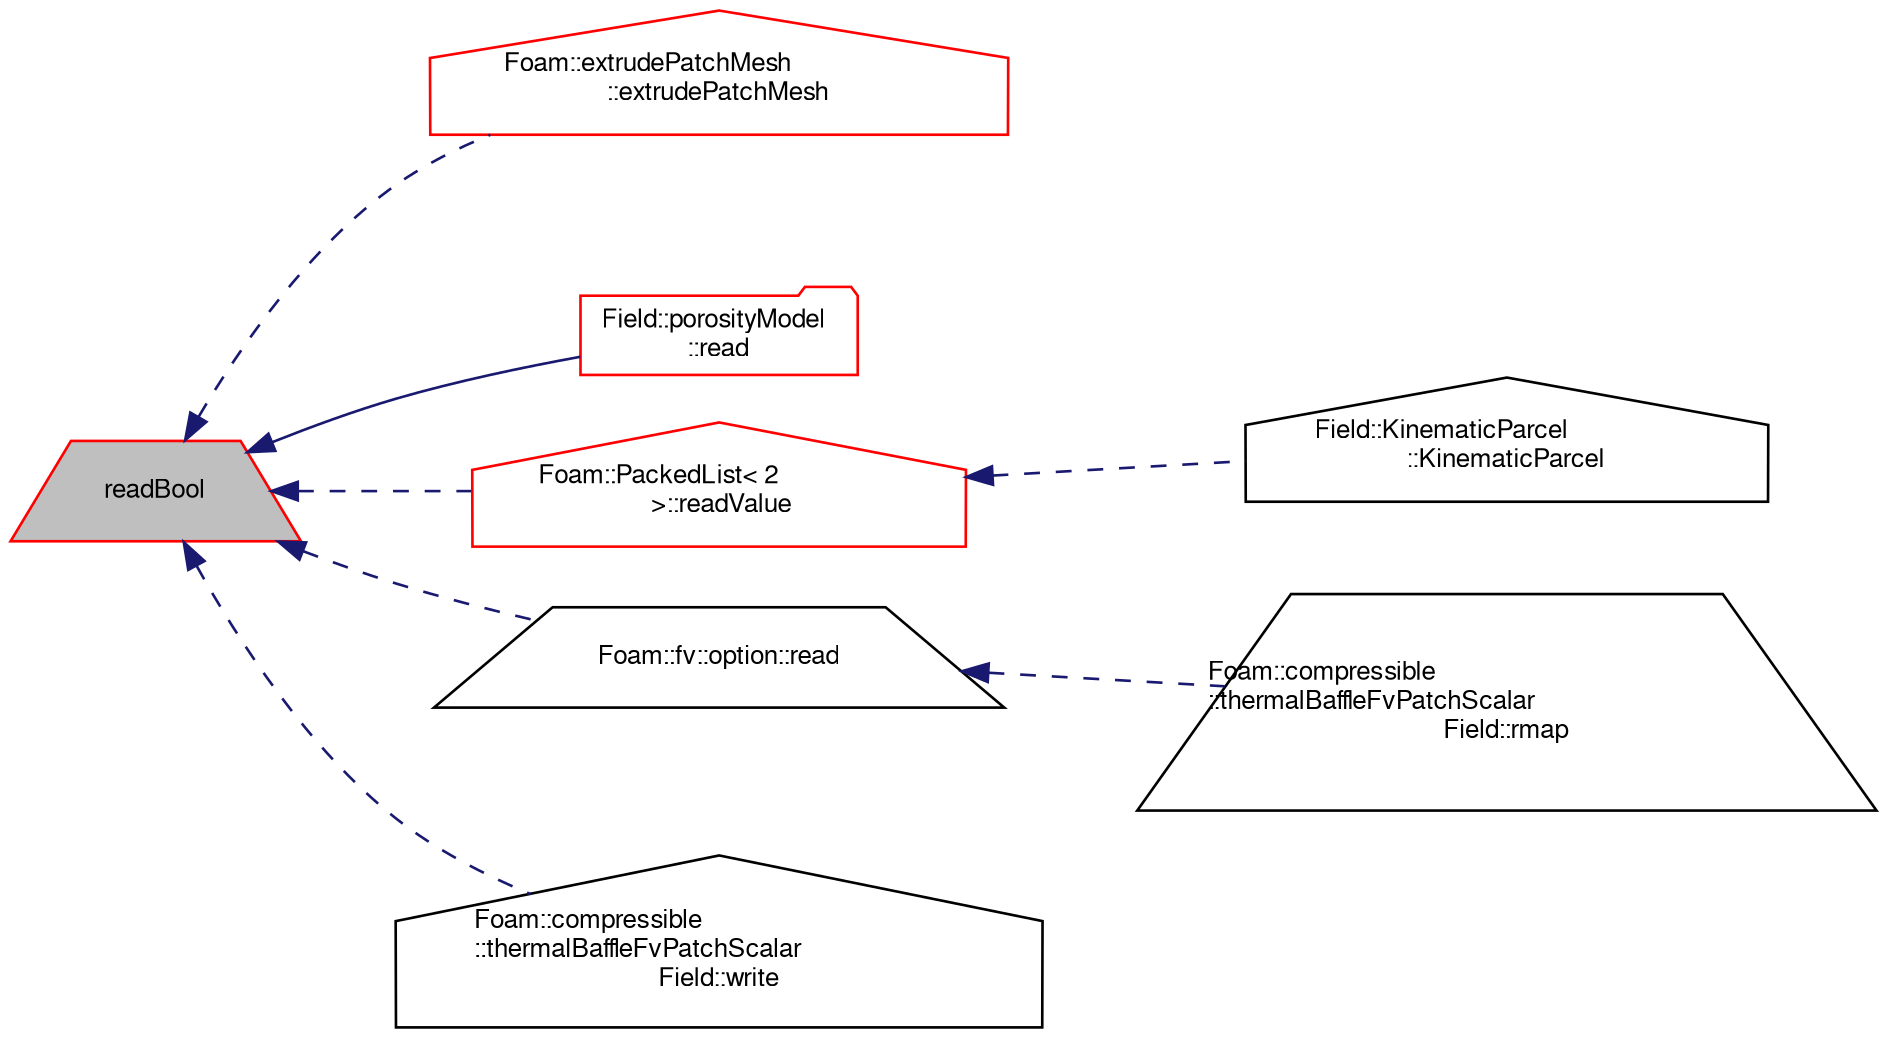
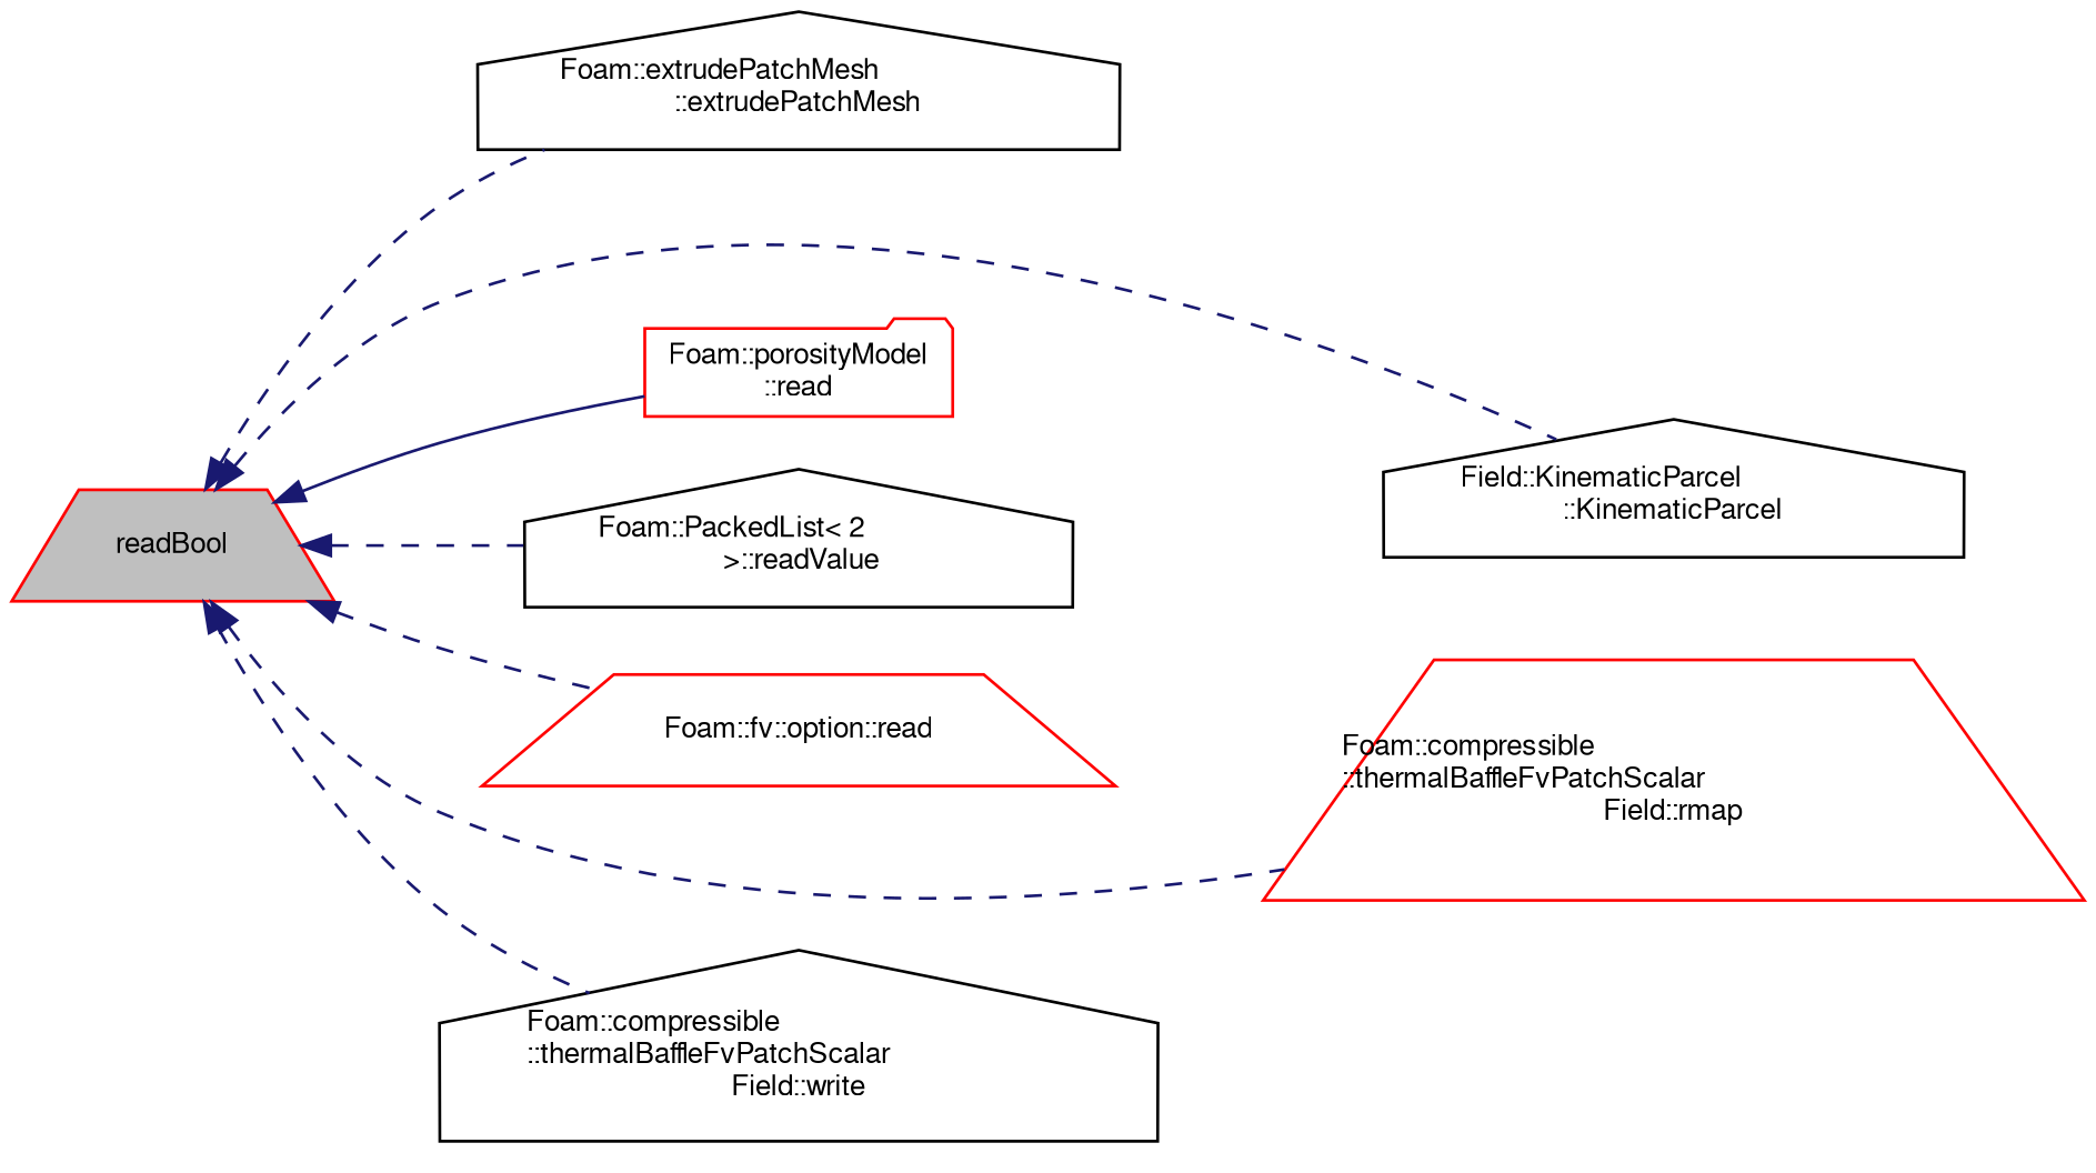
  digraph {
    rankdir=LR
    node [color=red fontname=FreeSans fontsize=10 shape=house]
    edge [color=midnightblue dir=back fontname=FreeSans fontsize=10 labelfontname=FreeSans labelfontsize=10 style=dashed]
    n1 [fillcolor=grey75 fontcolor=black height=0.2 label=readBool shape=trapezium style=filled width=0.4]
-   n2 [height=0.2 label="Foam::extrudePatchMesh\l::extrudePatchMesh" width=0.4]
+   n2 [color=black height=0.2 label="Foam::extrudePatchMesh\l::extrudePatchMesh" width=0.4]
    n3 [color=black height=0.2 label="Field::KinematicParcel\l::KinematicParcel" width=0.4]
-   n4 [height=0.2 label="Field::porosityModel\l::read" shape=folder width=0.4]
-   n5 [color=black height=0.2 label="Foam::fv::option::read" shape=trapezium width=0.4]
-   n6 [height=0.2 label="Foam::PackedList\< 2\l \>::readValue" width=0.4]
-   n7 [color=black height=0.2 label="Foam::compressible\l::thermalBaffleFvPatchScalar\lField::rmap" shape=trapezium width=0.4]
+   n4 [height=0.2 label="Foam::porosityModel\l::read" shape=folder width=0.4]
+   n5 [height=0.2 label="Foam::fv::option::read" shape=trapezium width=0.4]
+   n6 [color=black height=0.2 label="Foam::PackedList\< 2\l \>::readValue" width=0.4]
+   n7 [height=0.2 label="Foam::compressible\l::thermalBaffleFvPatchScalar\lField::rmap" shape=trapezium width=0.4]
    n8 [color=black height=0.2 label="Foam::compressible\l::thermalBaffleFvPatchScalar\lField::write" width=0.4]
    n1 -> n2
-   n6 -> n3
+   n1 -> n3
    n1 -> n4 [style=solid]
    n1 -> n5
    n1 -> n6
-   n5 -> n7
+   n1 -> n7
    n1 -> n8
  }
